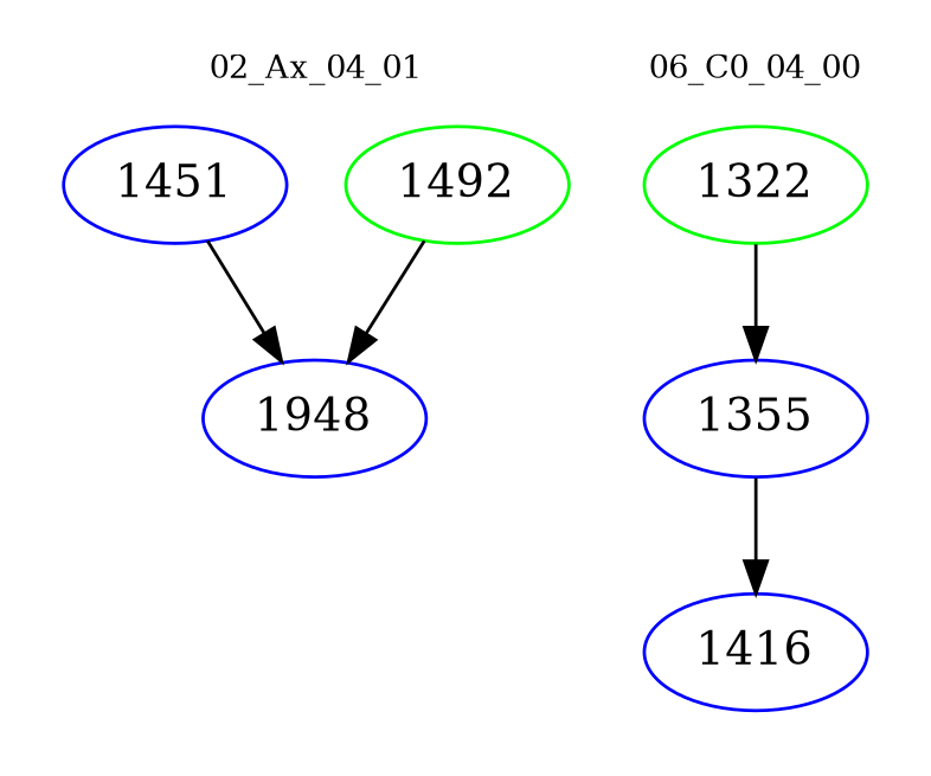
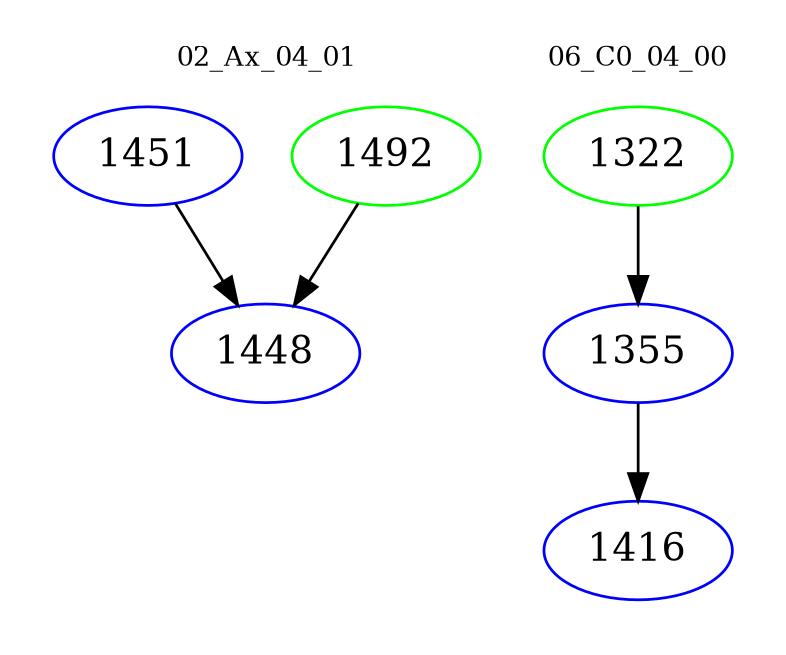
  digraph {
    node [color=blue]
    edge [color=black]
    n1 [color=green label=1492]
-   n2 [label=1948]
+   n2 [label=1448]
    n3 [label=1451]
    n4 [color=green label=1322]
    n5 [label=1355]
    n6 [label=1416]
    subgraph cluster_1 {
      color=white
      fontsize=10
      label="02_Ax_04_01"
      n1
      n2
      n3
    }
    subgraph cluster_2 {
      color=white
      fontsize=10
      label="06_C0_04_00"
      n4
      n5
      n6
    }
    n1 -> n2
    n3 -> n2
    n4 -> n5
    n5 -> n6
  }
